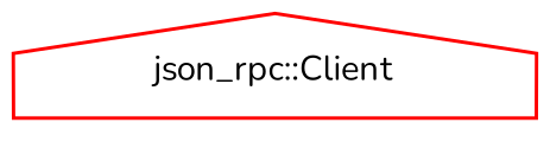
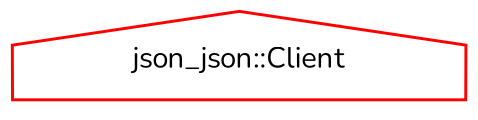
  digraph {
    rankdir=TB
    fontname=Nunito
-   n1 [color=red fillcolor=white fontname=Nunito fontsize=10 height=0.2 label="json_rpc::Client" shape=house style=filled width=0.4]
+   n1 [color=red fillcolor=white fontname=Nunito fontsize=10 height=0.2 label="json_json::Client" shape=house style=filled width=0.4]
  }
